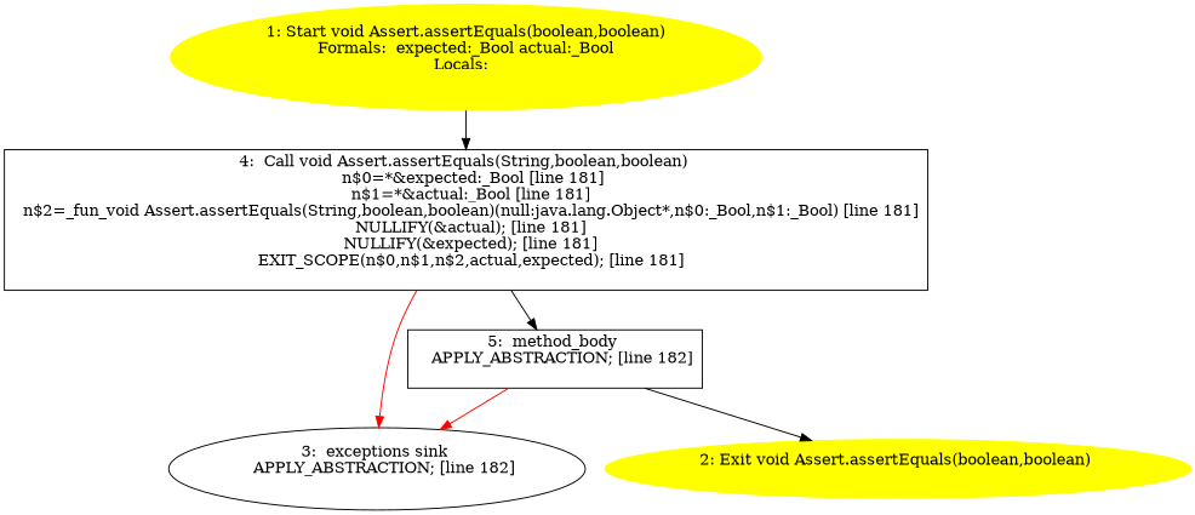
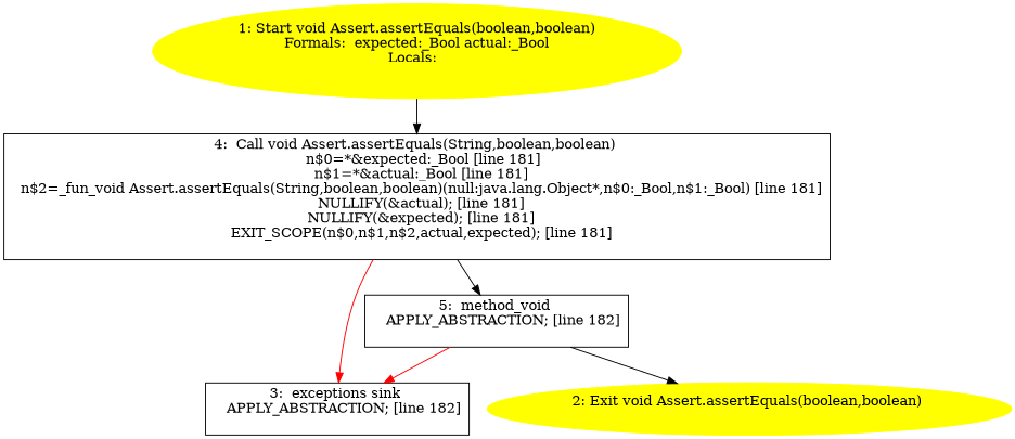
  digraph {
    node [shape=box]
    n1 [color=yellow label="1: Start void Assert.assertEquals(boolean,boolean)\nFormals:  expected:_Bool actual:_Bool\nLocals:  \n  " style=filled shape=""]
    n2 [label="4:  Call void Assert.assertEquals(String,boolean,boolean) \n   n$0=*&expected:_Bool [line 181]\n  n$1=*&actual:_Bool [line 181]\n  n$2=_fun_void Assert.assertEquals(String,boolean,boolean)(null:java.lang.Object*,n$0:_Bool,n$1:_Bool) [line 181]\n  NULLIFY(&actual); [line 181]\n  NULLIFY(&expected); [line 181]\n  EXIT_SCOPE(n$0,n$1,n$2,actual,expected); [line 181]\n "]
-   n3 [label="3:  exceptions sink \n   APPLY_ABSTRACTION; [line 182]\n " shape=ellipse]
-   n4 [label="5:  method_body \n   APPLY_ABSTRACTION; [line 182]\n "]
+   n3 [label="3:  exceptions sink \n   APPLY_ABSTRACTION; [line 182]\n "]
+   n4 [label="5:  method_void \n   APPLY_ABSTRACTION; [line 182]\n "]
    n5 [color=yellow label="2: Exit void Assert.assertEquals(boolean,boolean) \n  " style=filled shape=""]
    n1 -> n2
    n2 -> n3 [color=red]
    n2 -> n4
    n4 -> n3 [color=red]
    n4 -> n5
  }
